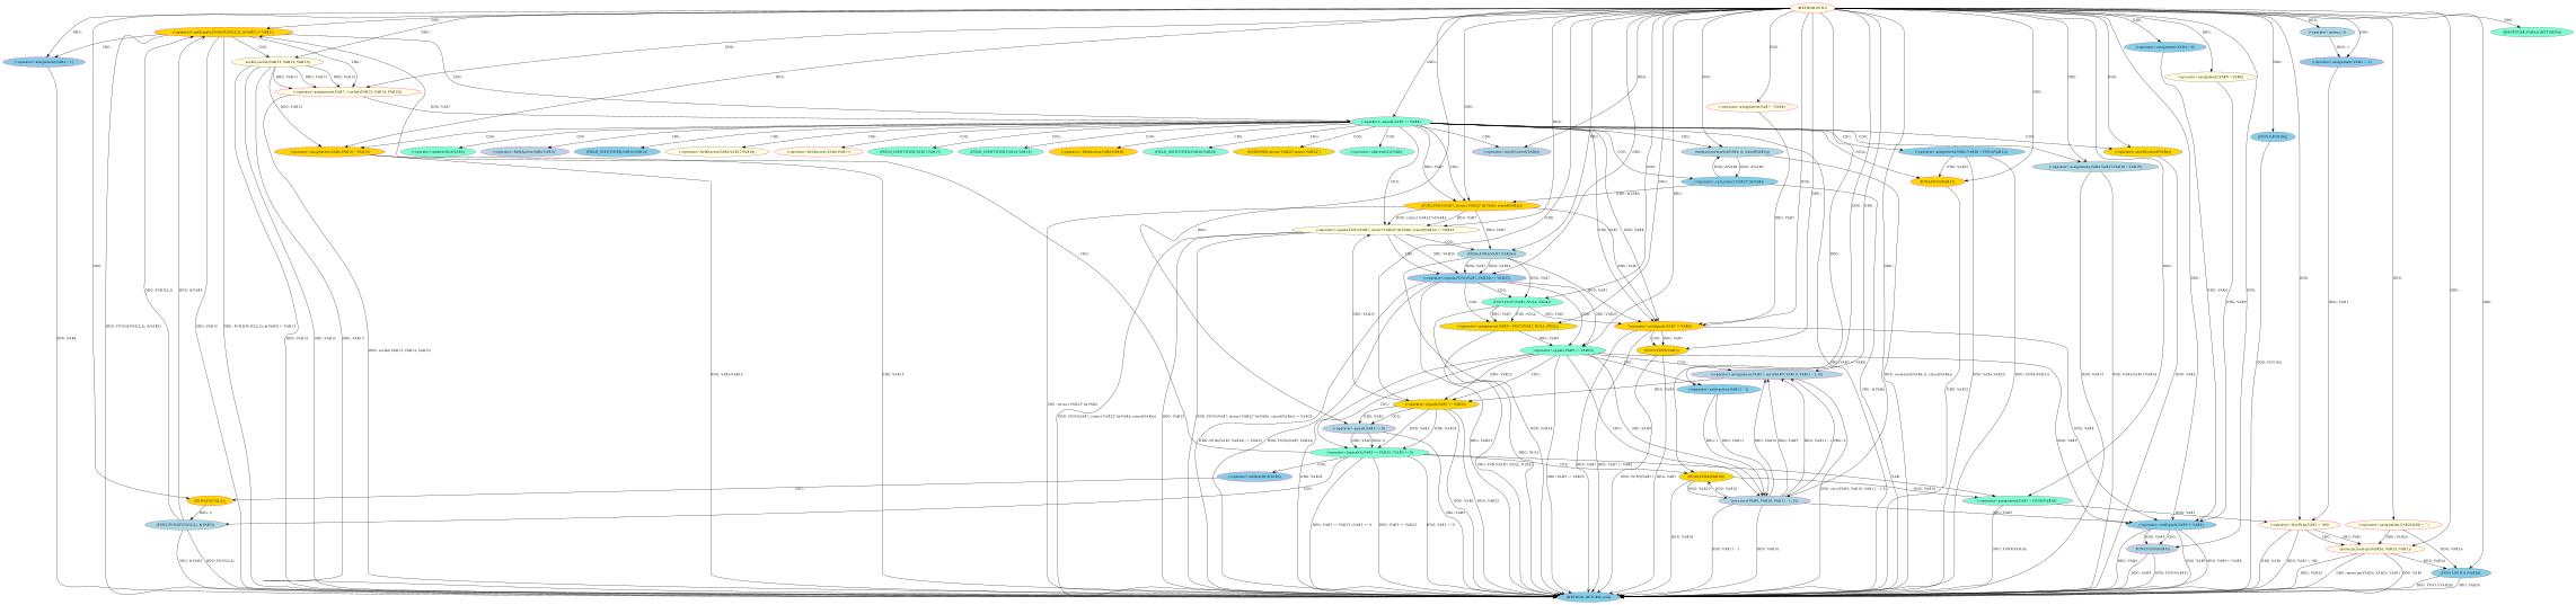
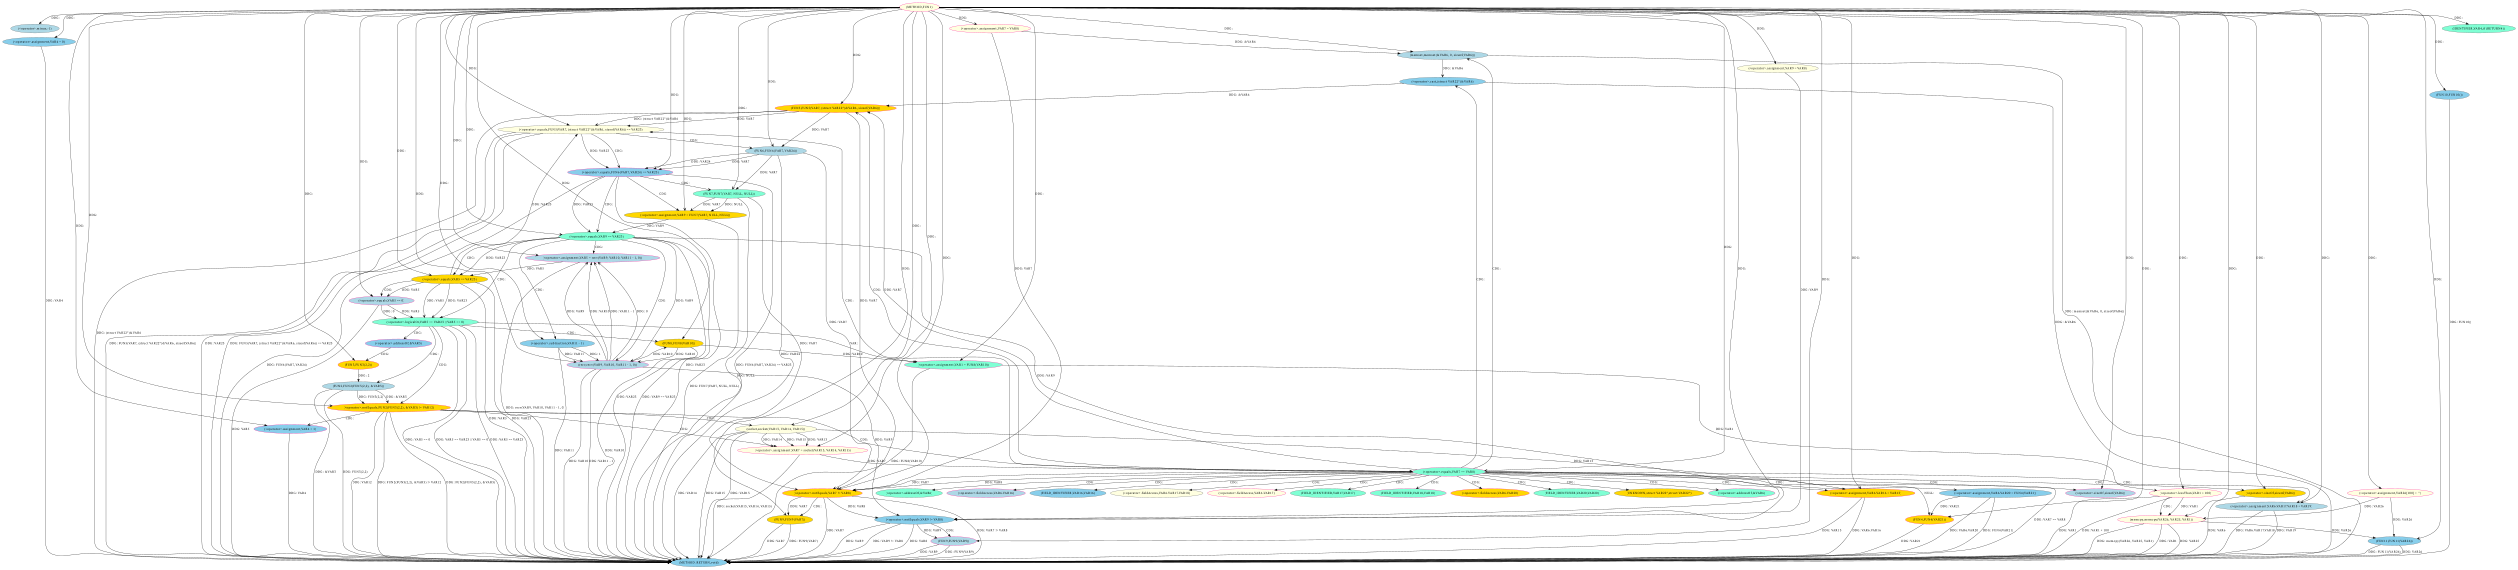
  digraph {
    fontname="PT Serif"
    node [color=gray40 fillcolor=skyblue fontname="PT Serif" style=filled]
    edge [arrowhead=vee fontname="PT Serif"]
    n1 [color=deeppink fillcolor=lightyellow label="(METHOD,FUN1)"]
-   n2 [color=deeppink label="(<operator>.assignment,VAR1 = -1)"]
    n3 [fillcolor=lightblue label="(<operator>.minus,-1)"]
    n4 [label="(<operator>.assignment,VAR4 = 0)"]
    n5 [color=deeppink fillcolor=lightyellow label="(<operator>.assignment,VAR7 = VAR8)"]
    n6 [fillcolor=lightyellow label="(<operator>.assignment,VAR9 = VAR8)"]
    n7 [color=deeppink fillcolor=gold label="(<operator>.notEquals,FUN2(FUN3(2,2), &VAR3) != VAR12)"]
    n8 [color=deeppink fillcolor=gold label="(FUN3,FUN3(2,2))"]
    n9 [color=deeppink label="(<operator>.assignment,VAR4 = 1)"]
    n10 [color=deeppink fillcolor=lightyellow label="(<operator>.assignment,VAR7 = socket(VAR13, VAR14, VAR15))"]
    n11 [fillcolor=lightyellow label="(socket,socket(VAR13, VAR14, VAR15))"]
    n12 [color=deeppink fillcolor=aquamarine label="(<operator>.equals,VAR7 == VAR8)"]
    n13 [fillcolor=lightblue label="(memset,memset(&VAR6, 0, sizeof(VAR6)))"]
    n14 [color=deeppink fillcolor=lightblue label="(<operator>.sizeOf,sizeof(VAR6))"]
    n15 [color=deeppink fillcolor=gold label="(<operator>.assignment,VAR6.VAR16 = VAR13)"]
    n16 [fillcolor=lightblue label="(<operator>.assignment,VAR6.VAR17.VAR18 = VAR19)"]
    n17 [color=deeppink fillcolor=gold label="(FUN4,FUN4(VAR21))"]
    n18 [fillcolor=lightyellow label="(<operator>.equals,FUN5(VAR7, (struct VAR22*)&VAR6, sizeof(VAR6)) == VAR23)"]
    n19 [color=deeppink fillcolor=gold label="(FUN5,FUN5(VAR7, (struct VAR22*)&VAR6, sizeof(VAR6)))"]
    n20 [fillcolor=gold label="(<operator>.sizeOf,sizeof(VAR6))"]
    n21 [color=deeppink label="(<operator>.equals,FUN6(VAR7, VAR24) == VAR23)"]
    n22 [fillcolor=lightblue label="(FUN6,FUN6(VAR7, VAR24))"]
    n23 [fillcolor=gold label="(<operator>.assignment,VAR9 = FUN7(VAR7, NULL, NULL))"]
    n24 [fillcolor=aquamarine label="(FUN7,FUN7(VAR7, NULL, NULL))"]
    n25 [fillcolor=aquamarine label="(<operator>.equals,VAR9 == VAR23)"]
    n26 [color=deeppink fillcolor=lightblue label="(<operator>.assignment,VAR5 = recv(VAR9, VAR10, VAR11 - 1, 0))"]
    n27 [color=deeppink fillcolor=lightblue label="(recv,recv(VAR9, VAR10, VAR11 - 1, 0))"]
    n28 [label="(<operator>.subtraction,VAR11 - 1)"]
    n29 [fillcolor=gold label="(<operator>.equals,VAR5 == VAR23)"]
    n30 [color=deeppink fillcolor=lightblue label="(<operator>.equals,VAR5 == 0)"]
    n31 [color=deeppink fillcolor=aquamarine label="(<operator>.assignment,VAR1 = FUN8(VAR10))"]
    n32 [fillcolor=gold label="(FUN8,FUN8(VAR10))"]
    n33 [color=deeppink fillcolor=gold label="(<operator>.notEquals,VAR7 != VAR8)"]
    n34 [fillcolor=gold label="(FUN9,FUN9(VAR7))"]
    n35 [label="(<operator>.notEquals,VAR9 != VAR8)"]
    n36 [color=deeppink fillcolor=lightblue label="(FUN9,FUN9(VAR9))"]
    n37 [fillcolor=aquamarine label="(IDENTIFIER,VAR4,if (RETURN4))"]
    n38 [label="(FUN10,FUN10())"]
    n39 [color=deeppink fillcolor=lightyellow label="(<operator>.assignment,VAR26[100] = \"\")"]
    n40 [color=deeppink fillcolor=lightyellow label="(<operator>.lessThan,VAR1 < 100)"]
    n41 [color=deeppink fillcolor=lightyellow label="(memcpy,memcpy(VAR26, VAR25, VAR1))"]
    n42 [label="(FUN11,FUN11(VAR26))"]
    n43 [label="(METHOD_RETURN,void)"]
    n44 [fillcolor=lightblue label="(FUN2,FUN2(FUN3(2,2), &VAR3))"]
    n45 [label="(<operator>.assignment,VAR6.VAR20 = FUN4(VAR21))"]
    n46 [label="(<operator>.cast,(struct VAR22*)&VAR6)"]
    n47 [fillcolor=aquamarine label="(<operator>.addressOf,&VAR6)"]
    n48 [color=deeppink fillcolor=lightblue label="(<operator>.fieldAccess,VAR6.VAR16)"]
    n49 [label="(FIELD_IDENTIFIER,VAR16,VAR16)"]
    n50 [fillcolor=lightyellow label="(<operator>.fieldAccess,VAR6.VAR17.VAR18)"]
    n51 [color=deeppink fillcolor=lightyellow label="(<operator>.fieldAccess,VAR6.VAR17)"]
    n52 [fillcolor=aquamarine label="(FIELD_IDENTIFIER,VAR17,VAR17)"]
    n53 [color=deeppink fillcolor=aquamarine label="(FIELD_IDENTIFIER,VAR18,VAR18)"]
    n54 [color=deeppink fillcolor=gold label="(<operator>.fieldAccess,VAR6.VAR20)"]
-   n55 [color=deeppink fillcolor=aquamarine label="(FIELD_IDENTIFIER,VAR20,VAR20)"]
+   n55 [fillcolor=aquamarine label="(FIELD_IDENTIFIER,VAR20,VAR20)"]
    n56 [fillcolor=gold label="(UNKNOWN,struct VAR22*,struct VAR22*)"]
    n57 [color=deeppink fillcolor=aquamarine label="(<operator>.addressOf,&VAR6)"]
    n58 [fillcolor=aquamarine label="(<operator>.logicalOr,VAR5 == VAR23 || VAR5 == 0)"]
    n59 [color=deeppink label="(<operator>.addressOf,&VAR3)"]
-   n1 -> n2 [arrowhead=normal label="DDG: "]
    n1 -> n3 [arrowhead=normal label="DDG: "]
    n1 -> n4 [arrowhead=normal label="DDG: "]
    n1 -> n5 [label="DDG: "]
    n1 -> n6 [arrowhead=normal label="DDG: "]
    n1 -> n7 [label="DDG: "]
    n1 -> n8 [arrowhead=normal label="DDG: "]
    n1 -> n9 [arrowhead=normal label="DDG: "]
    n1 -> n10 [arrowhead=normal label="DDG: "]
    n1 -> n11 [label="DDG: "]
    n1 -> n12 [label="DDG: "]
    n1 -> n13 [arrowhead=normal label="DDG: "]
    n1 -> n14 [arrowhead=normal label="DDG: "]
    n1 -> n15 [label="DDG: "]
    n1 -> n16 [label="DDG: "]
    n1 -> n17 [arrowhead=normal label="DDG: "]
    n1 -> n18 [arrowhead=normal label="DDG: "]
    n1 -> n19 [arrowhead=normal label="DDG: "]
    n1 -> n20 [label="DDG: "]
    n1 -> n21 [arrowhead=normal label="DDG: "]
    n1 -> n22 [label="DDG: "]
    n1 -> n23 [label="DDG: "]
    n1 -> n24 [label="DDG: "]
    n1 -> n25 [label="DDG: "]
    n1 -> n26 [label="DDG: "]
    n1 -> n27 [label="DDG: "]
    n1 -> n28 [arrowhead=normal label="DDG: "]
    n1 -> n29 [label="DDG: "]
    n1 -> n30 [arrowhead=normal label="DDG: "]
    n1 -> n31 [arrowhead=normal label="DDG: "]
    n1 -> n32 [arrowhead=normal label="DDG: "]
    n1 -> n33 [label="DDG: "]
    n1 -> n34 [label="DDG: "]
    n1 -> n35 [label="DDG: "]
    n1 -> n36 [arrowhead=normal label="DDG: "]
    n1 -> n37 [arrowhead=normal label="DDG: "]
    n1 -> n38 [arrowhead=normal label="DDG: "]
    n1 -> n39 [arrowhead=normal label="DDG: "]
    n1 -> n40 [arrowhead=normal label="DDG: "]
    n1 -> n41 [label="DDG: "]
    n1 -> n42 [label="DDG: "]
-   n2 -> n40 [label="DDG: VAR1"]
-   n3 -> n2 [arrowhead=normal label="DDG: 1"]
-   n4 -> n35 [arrowhead=normal label="DDG: VAR4"]
+   n4 -> n43 [arrowhead=normal label="DDG: VAR4"]
    n5 -> n33 [label="DDG: VAR7"]
    n6 -> n35 [label="DDG: VAR9"]
    n7 -> n9 [label="CDG: "]
    n7 -> n10 [arrowhead=normal label="CDG: "]
    n7 -> n11 [label="CDG: "]
    n7 -> n12 [arrowhead=normal label="CDG: "]
    n7 -> n43 [label="DDG: VAR12"]
    n7 -> n43 [label="DDG: FUN2(FUN3(2,2), &VAR3) != VAR12"]
    n7 -> n43 [label="DDG: FUN2(FUN3(2,2), &VAR3)"]
    n8 -> n44 [arrowhead=normal label="DDG: 2"]
    n9 -> n43 [arrowhead=normal label="DDG: VAR4"]
    n10 -> n12 [label="DDG: VAR7"]
    n10 -> n43 [label="DDG: socket(VAR13, VAR14, VAR15)"]
    n11 -> n10 [label="DDG: VAR13"]
    n11 -> n10 [label="DDG: VAR14"]
    n11 -> n10 [arrowhead=normal label="DDG: VAR15"]
    n11 -> n15 [arrowhead=normal label="DDG: VAR13"]
    n11 -> n43 [arrowhead=normal label="DDG: VAR14"]
    n11 -> n43 [label="DDG: VAR15"]
    n11 -> n43 [arrowhead=normal label="DDG: VAR13"]
    n12 -> n13 [label="CDG: "]
    n12 -> n14 [arrowhead=normal label="CDG: "]
    n12 -> n15 [arrowhead=normal label="CDG: "]
    n12 -> n16 [label="CDG: "]
    n12 -> n17 [arrowhead=normal label="NULL: "]
    n12 -> n18 [arrowhead=normal label="CDG: "]
    n12 -> n19 [arrowhead=normal label="DDG: VAR7"]
    n12 -> n19 [label="CDG: "]
    n12 -> n20 [label="CDG: "]
    n12 -> n33 [arrowhead=normal label="DDG: VAR7"]
    n12 -> n33 [label="DDG: VAR8"]
    n12 -> n43 [arrowhead=normal label="DDG: VAR7 == VAR8"]
    n12 -> n45 [label="CDG: "]
    n12 -> n46 [label="CDG: "]
    n12 -> n47 [arrowhead=normal label="CDG: "]
    n12 -> n48 [arrowhead=normal label="CDG: "]
    n12 -> n49 [arrowhead=normal label="CDG: "]
    n12 -> n50 [arrowhead=normal label="CDG: "]
    n12 -> n51 [arrowhead=normal label="CDG: "]
    n12 -> n52 [label="CDG: "]
    n12 -> n53 [label="CDG: "]
    n12 -> n54 [arrowhead=normal label="CDG: "]
    n12 -> n55 [arrowhead=normal label="CDG: "]
    n12 -> n56 [arrowhead=normal label="CDG: "]
    n12 -> n57 [label="CDG: "]
    n13 -> n43 [label="DDG: memset(&VAR6, 0, sizeof(VAR6))"]
    n13 -> n46 [label="DDG: &VAR6"]
    n15 -> n43 [label="DDG: VAR6.VAR16"]
    n15 -> n43 [arrowhead=normal label="DDG: VAR13"]
    n16 -> n43 [label="DDG: VAR6.VAR17.VAR18"]
    n16 -> n43 [label="DDG: VAR19"]
    n17 -> n43 [label="DDG: VAR21"]
    n18 -> n21 [arrowhead=normal label="DDG: VAR23"]
    n18 -> n21 [label="CDG: "]
    n18 -> n22 [label="CDG: "]
    n18 -> n43 [arrowhead=normal label="DDG: FUN5(VAR7, (struct VAR22*)&VAR6, sizeof(VAR6))"]
    n18 -> n43 [arrowhead=normal label="DDG: VAR23"]
    n18 -> n43 [arrowhead=normal label="DDG: FUN5(VAR7, (struct VAR22*)&VAR6, sizeof(VAR6)) == VAR23"]
    n19 -> n18 [arrowhead=normal label="DDG: VAR7"]
    n19 -> n18 [label="DDG: (struct VAR22*)&VAR6"]
    n19 -> n22 [arrowhead=normal label="DDG: VAR7"]
    n19 -> n33 [label="DDG: VAR7"]
    n19 -> n43 [arrowhead=normal label="DDG: (struct VAR22*)&VAR6"]
    n20 -> n43 [label="DDG: VAR6"]
    n21 -> n23 [arrowhead=normal label="CDG: "]
    n21 -> n24 [label="CDG: "]
    n21 -> n25 [label="DDG: VAR23"]
    n21 -> n25 [label="CDG: "]
    n21 -> n43 [arrowhead=normal label="DDG: VAR23"]
    n21 -> n43 [label="DDG: FUN6(VAR7, VAR24) == VAR23"]
    n21 -> n43 [arrowhead=normal label="DDG: FUN6(VAR7, VAR24)"]
    n22 -> n21 [arrowhead=normal label="DDG: VAR7"]
    n22 -> n21 [arrowhead=normal label="DDG: VAR24"]
    n22 -> n24 [arrowhead=normal label="DDG: VAR7"]
    n22 -> n33 [label="DDG: VAR7"]
    n22 -> n43 [label="DDG: VAR24"]
    n23 -> n25 [label="DDG: VAR9"]
    n23 -> n43 [label="DDG: FUN7(VAR7, NULL, NULL)"]
    n24 -> n23 [label="DDG: VAR7"]
    n24 -> n23 [arrowhead=normal label="DDG: NULL"]
    n24 -> n33 [label="DDG: VAR7"]
    n24 -> n43 [arrowhead=normal label="DDG: NULL"]
    n25 -> n26 [arrowhead=normal label="CDG: "]
    n25 -> n27 [label="DDG: VAR9"]
    n25 -> n27 [label="CDG: "]
    n25 -> n28 [arrowhead=normal label="CDG: "]
    n25 -> n29 [arrowhead=normal label="DDG: VAR23"]
    n25 -> n29 [arrowhead=normal label="CDG: "]
    n25 -> n35 [arrowhead=normal label="DDG: VAR9"]
    n25 -> n43 [label="DDG: VAR23"]
    n25 -> n43 [arrowhead=normal label="DDG: VAR9 == VAR23"]
    n25 -> n58 [arrowhead=normal label="CDG: "]
    n26 -> n29 [arrowhead=normal label="DDG: VAR5"]
    n26 -> n43 [arrowhead=normal label="DDG: recv(VAR9, VAR10, VAR11 - 1, 0)"]
    n27 -> n26 [label="DDG: VAR9"]
    n27 -> n26 [arrowhead=normal label="DDG: VAR10"]
    n27 -> n26 [label="DDG: VAR11 - 1"]
    n27 -> n26 [label="DDG: 0"]
    n27 -> n32 [label="DDG: VAR10"]
    n27 -> n35 [arrowhead=normal label="DDG: VAR9"]
    n27 -> n43 [label="DDG: VAR11 - 1"]
    n27 -> n43 [arrowhead=normal label="DDG: VAR10"]
    n28 -> n27 [label="DDG: VAR11"]
    n28 -> n27 [label="DDG: 1"]
+   n28 -> n43 [arrowhead=normal label="DDG: VAR11"]
    n29 -> n18 [arrowhead=normal label="DDG: VAR23"]
    n29 -> n30 [label="DDG: VAR5"]
    n29 -> n30 [arrowhead=normal label="CDG: "]
    n29 -> n43 [label="DDG: VAR5"]
    n29 -> n43 [arrowhead=normal label="DDG: VAR23"]
    n29 -> n58 [label="DDG: VAR5"]
    n29 -> n58 [label="DDG: VAR23"]
    n30 -> n43 [arrowhead=normal label="DDG: VAR5"]
    n30 -> n58 [label="DDG: VAR5"]
    n30 -> n58 [label="DDG: 0"]
    n31 -> n40 [label="DDG: VAR1"]
    n31 -> n43 [label="DDG: FUN8(VAR10)"]
    n32 -> n27 [label="DDG: VAR10"]
    n32 -> n31 [label="DDG: VAR10"]
    n32 -> n43 [label="DDG: VAR10"]
    n33 -> n34 [arrowhead=normal label="DDG: VAR7"]
    n33 -> n34 [arrowhead=normal label="CDG: "]
    n33 -> n35 [arrowhead=normal label="DDG: VAR8"]
    n33 -> n43 [label="DDG: VAR7"]
    n33 -> n43 [arrowhead=normal label="DDG: VAR7 != VAR8"]
    n34 -> n43 [label="DDG: VAR7"]
    n34 -> n43 [label="DDG: FUN9(VAR7)"]
    n35 -> n36 [label="DDG: VAR9"]
    n35 -> n36 [arrowhead=normal label="CDG: "]
    n35 -> n43 [label="DDG: VAR9"]
    n35 -> n43 [label="DDG: VAR9 != VAR8"]
    n35 -> n43 [label="DDG: VAR8"]
    n36 -> n43 [arrowhead=normal label="DDG: FUN9(VAR9)"]
    n36 -> n43 [arrowhead=normal label="DDG: VAR9"]
    n38 -> n43 [arrowhead=normal label="DDG: FUN10()"]
    n39 -> n41 [label="DDG: VAR26"]
    n39 -> n42 [arrowhead=normal label="DDG: VAR26"]
    n40 -> n41 [arrowhead=normal label="DDG: VAR1"]
    n40 -> n41 [arrowhead=normal label="CDG: "]
    n40 -> n43 [arrowhead=normal label="DDG: VAR1"]
    n40 -> n43 [label="DDG: VAR1 < 100"]
    n41 -> n42 [arrowhead=normal label="DDG: VAR26"]
    n41 -> n43 [arrowhead=normal label="DDG: memcpy(VAR26, VAR25, VAR1)"]
    n41 -> n43 [label="DDG: VAR1"]
    n41 -> n43 [arrowhead=normal label="DDG: VAR25"]
    n42 -> n43 [label="DDG: VAR26"]
    n42 -> n43 [label="DDG: FUN11(VAR26)"]
    n44 -> n7 [arrowhead=normal label="DDG: FUN3(2,2)"]
    n44 -> n7 [label="DDG: &VAR3"]
    n44 -> n43 [label="DDG: &VAR3"]
    n44 -> n43 [label="DDG: FUN3(2,2)"]
    n45 -> n17 [label="DDG: VAR21"]
    n45 -> n43 [label="DDG: VAR6.VAR20"]
    n45 -> n43 [arrowhead=normal label="DDG: FUN4(VAR21)"]
-   n46 -> n13 [arrowhead=normal label="DDG: &VAR6"]
+   n5 -> n13 [arrowhead=normal label="DDG: &VAR6"]
    n46 -> n19 [arrowhead=normal label="DDG: &VAR6"]
    n46 -> n43 [label="DDG: &VAR6"]
    n58 -> n7 [label="CDG: "]
    n58 -> n31 [arrowhead=normal label="VAR: "]
    n58 -> n32 [label="CDG: "]
    n58 -> n43 [arrowhead=normal label="DDG: VAR5 == 0"]
    n58 -> n43 [label="DDG: VAR5 == VAR23 || VAR5 == 0"]
    n58 -> n43 [arrowhead=normal label="DDG: VAR5 == VAR23"]
    n58 -> n44 [label="CDG: "]
    n58 -> n59 [label="CDG: "]
    n59 -> n8 [label="CDG: "]
  }
